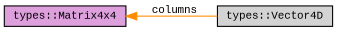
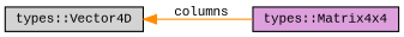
  digraph {
    rankdir=LR
    fontname="Liberation Mono"
    node [color=black fontname="Liberation Mono" fontsize=10 shape=record style=filled]
    n1 [fillcolor=plum fontcolor=black height=0.2 label="types::Matrix4x4" width=0.4]
    n2 [fillcolor=lightgrey height=0.2 label="types::Vector4D" width=0.4]
-   n1 -> n2 [color=darkorange dir=back fontname="Liberation Mono" fontsize=10 label=" columns" labelfontname=Helvetica labelfontsize=10 style=solid]
+   n2 -> n1 [color=darkorange dir=back fontname="Liberation Mono" fontsize=10 label=" columns" labelfontname=Helvetica labelfontsize=10 style=solid]
  }
